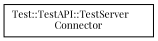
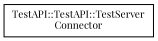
  digraph {
    rankdir=LR
    fontname="Playfair Display"
-   n1 [color=black fillcolor=white fontname="Playfair Display" fontsize=10 height=0.2 label="Test::TestAPI::TestServer\lConnector" shape=record style=filled width=0.4]
+   n1 [color=black fillcolor=white fontname="Playfair Display" fontsize=10 height=0.2 label="TestAPI::TestAPI::TestServer\lConnector" shape=record style=filled width=0.4]
  }
